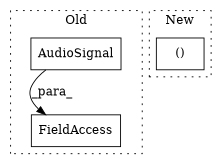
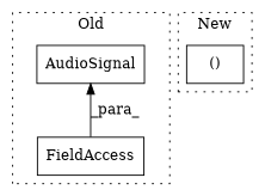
  digraph {
    node [shape=box]
    n1 [a=32 l="12,1" label=AudioSignal s="3721,3759"]
    n2 [a=22 l=16 label=FieldAccess s=3743]
    n3 [a=106 l=108 label="()" s=3326]
    subgraph cluster_1 {
      label=Old
      style=dotted
      n1
      n2
    }
    subgraph cluster_2 {
      label=New
      style=dotted
      n3
    }
-   n1 -> n2 [label=_para_]
+   n2 -> n1 [label=_para_]
  }
